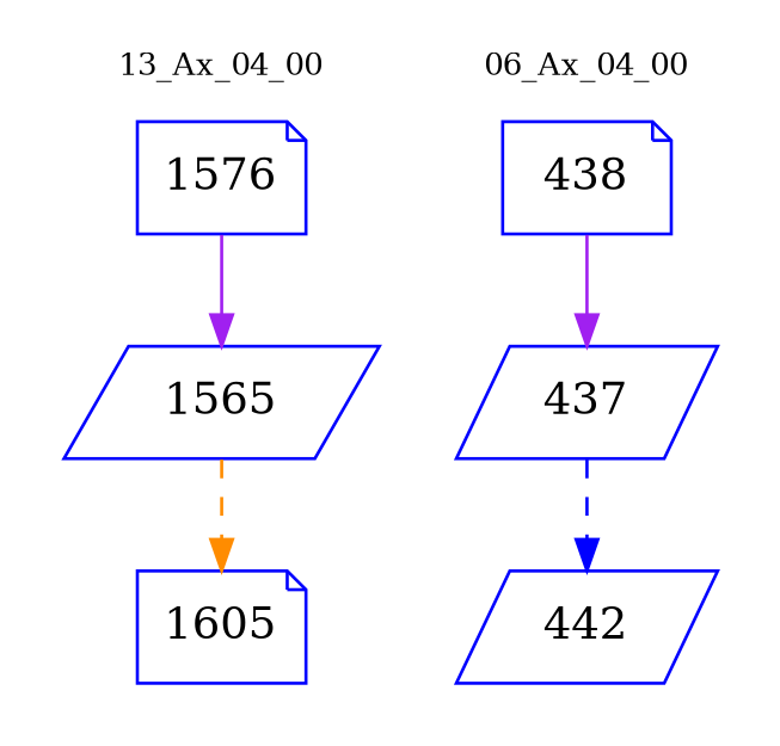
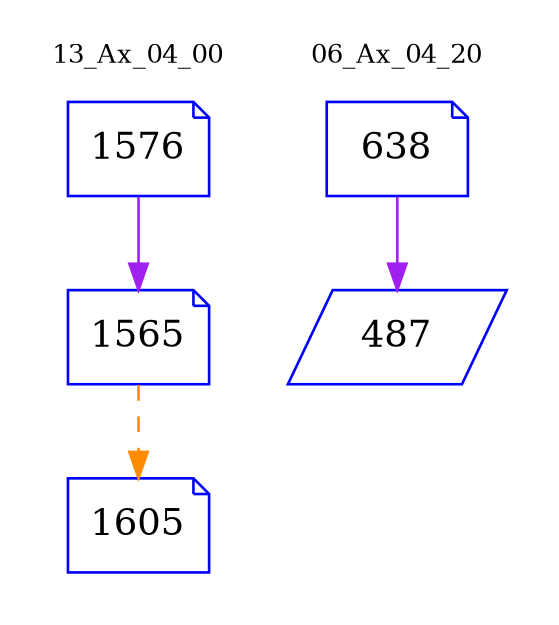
  digraph {
    node [color=blue shape=note]
    edge [color=purple style=solid]
    n1 [label=1576]
-   n2 [label=1565 shape=parallelogram]
+   n2 [label=1565]
    n3 [label=1605]
-   n4 [label=438]
-   n5 [label=437 shape=parallelogram]
-   n6 [label=442 shape=parallelogram]
+   n4 [label=638]
+   n5 [label=487 shape=parallelogram]
    subgraph cluster_1 {
      color=white
      fontsize=10
      label="13_Ax_04_00"
      n1
      n2
      n3
    }
    subgraph cluster_2 {
      color=white
      fontsize=10
-     label="06_Ax_04_00"
+     label="06_Ax_04_20"
      n4
      n5
-     n6
    }
    n1 -> n2
    n2 -> n3 [color=darkorange style=dashed]
    n4 -> n5
-   n5 -> n6 [color=blue style=dashed]
  }
